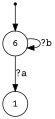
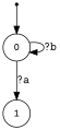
  digraph {
    fontname="Courier Prime"
    node [shape=circle fontname="Courier Prime"]
    edge [fontname="Courier Prime"]
    ENTRY [shape=point]
-   0 [label=6]
+   0
    1
    ENTRY -> 0
    0 -> 0 [label="?b"]
    0 -> 1 [label="?a"]
  }
